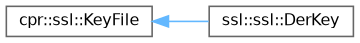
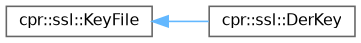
  digraph {
    rankdir=LR
    node [color=grey40 fillcolor=white fontname=Helvetica fontsize=10 shape=box style=filled]
    n1 [height=0.2 label="cpr::ssl::KeyFile" width=0.4]
-   n2 [height=0.2 label="ssl::ssl::DerKey" width=0.4]
+   n2 [height=0.2 label="cpr::ssl::DerKey" width=0.4]
    n1 -> n2 [color=steelblue1 dir=back fontname=Helvetica fontsize=10 labelfontname=Helvetica labelfontsize=10 style=solid]
  }
